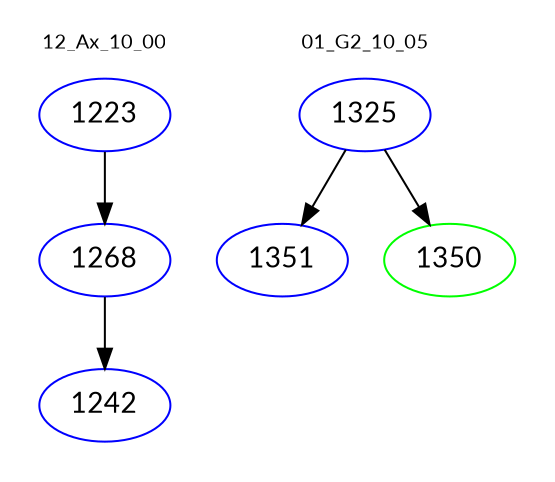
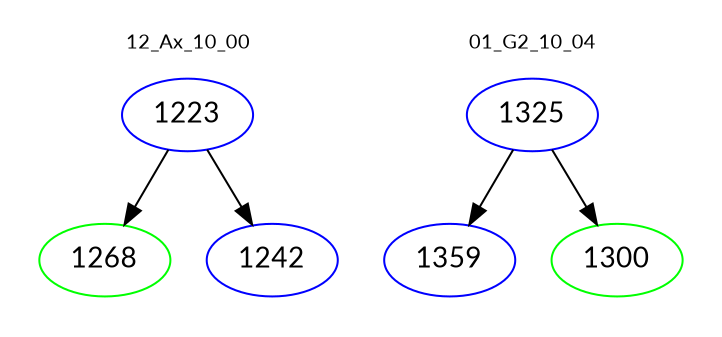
  digraph {
    fontname=Lato
    node [color=blue fontname=Lato]
    edge [color=black fontname=Lato]
    n1 [label=1223]
-   n2 [label=1268]
+   n2 [color=green label=1268]
    n3 [label=1242]
    n4 [label=1325]
-   n5 [label=1351]
-   n6 [color=green label=1350]
+   n5 [label=1359]
+   n6 [color=green label=1300]
    subgraph cluster_1 {
      color=white
      fontsize=10
      label="12_Ax_10_00"
      n1
      n2
      n3
    }
    subgraph cluster_2 {
      color=white
      fontsize=10
-     label="01_G2_10_05"
+     label="01_G2_10_04"
      n4
      n5
      n6
    }
    n1 -> n2
-   n2 -> n3
+   n1 -> n3
    n4 -> n5
    n4 -> n6
  }
